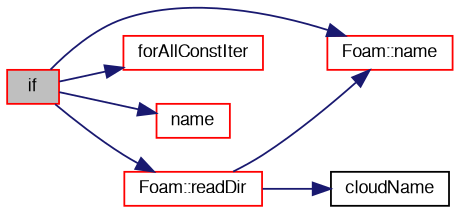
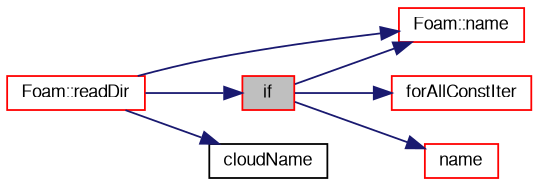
  digraph {
    rankdir=LR
    node [color=red fontname=FreeSans fontsize=10 shape=record]
    edge [color=midnightblue fontname=FreeSans fontsize=10 labelfontname=FreeSans labelfontsize=10 style=solid]
    n1 [fillcolor=grey75 fontcolor=black height=0.2 label=if style=filled width=0.4]
    n2 [height=0.2 label="Foam::name" width=0.4]
    n3 [height=0.2 label=forAllConstIter width=0.4]
    n4 [height=0.2 label=name width=0.4]
    n5 [height=0.2 label="Foam::readDir" width=0.4]
    n6 [color=black height=0.2 label=cloudName width=0.4]
    n1 -> n2
    n1 -> n3
    n1 -> n4
-   n1 -> n5
+   n5 -> n1
    n5 -> n2
    n5 -> n6
  }
